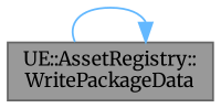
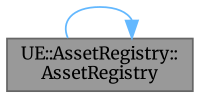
  digraph {
    rankdir=LR
    fontname=Merriweather
-   n1 [color=gray40 fillcolor=grey60 fontcolor=black fontname=Merriweather fontsize=10 height=0.2 label="UE::AssetRegistry::\lWritePackageData" shape=box style=filled width=0.4]
+   n1 [color=gray40 fillcolor=grey60 fontcolor=black fontname=Merriweather fontsize=10 height=0.2 label="UE::AssetRegistry::\lAssetRegistry" shape=box style=filled width=0.4]
    n1 -> n1 [color=steelblue1 fontname=Merriweather fontsize=10 labelfontname=Helvetica labelfontsize=10 style=solid]
  }
